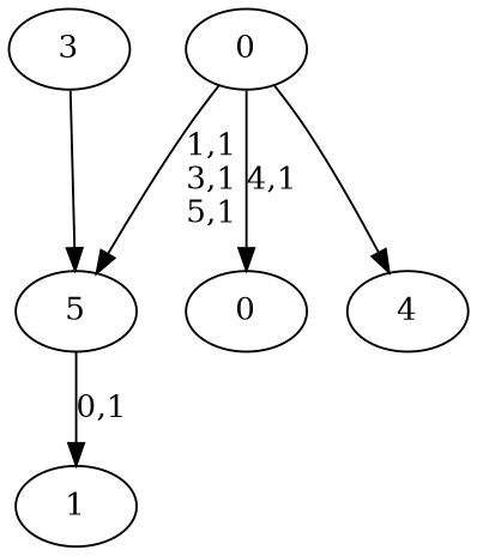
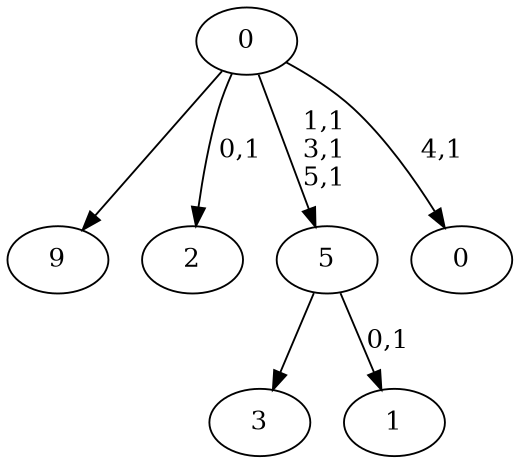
  digraph {
-   n1 [label=4]
+   n1 [label=9]
    n2 [label=3]
+   n3 [label=2]
    n4 [label=1]
    5
    n6 [label=0]
    0
-   n2 -> 5
+   5 -> n2
    5 -> n4 [label="0,1"]
    0 -> n1
+   0 -> n3 [label="0,1"]
    0 -> 5 [label="1,1\n3,1\n5,1"]
    0 -> n6 [label="4,1"]
  }
